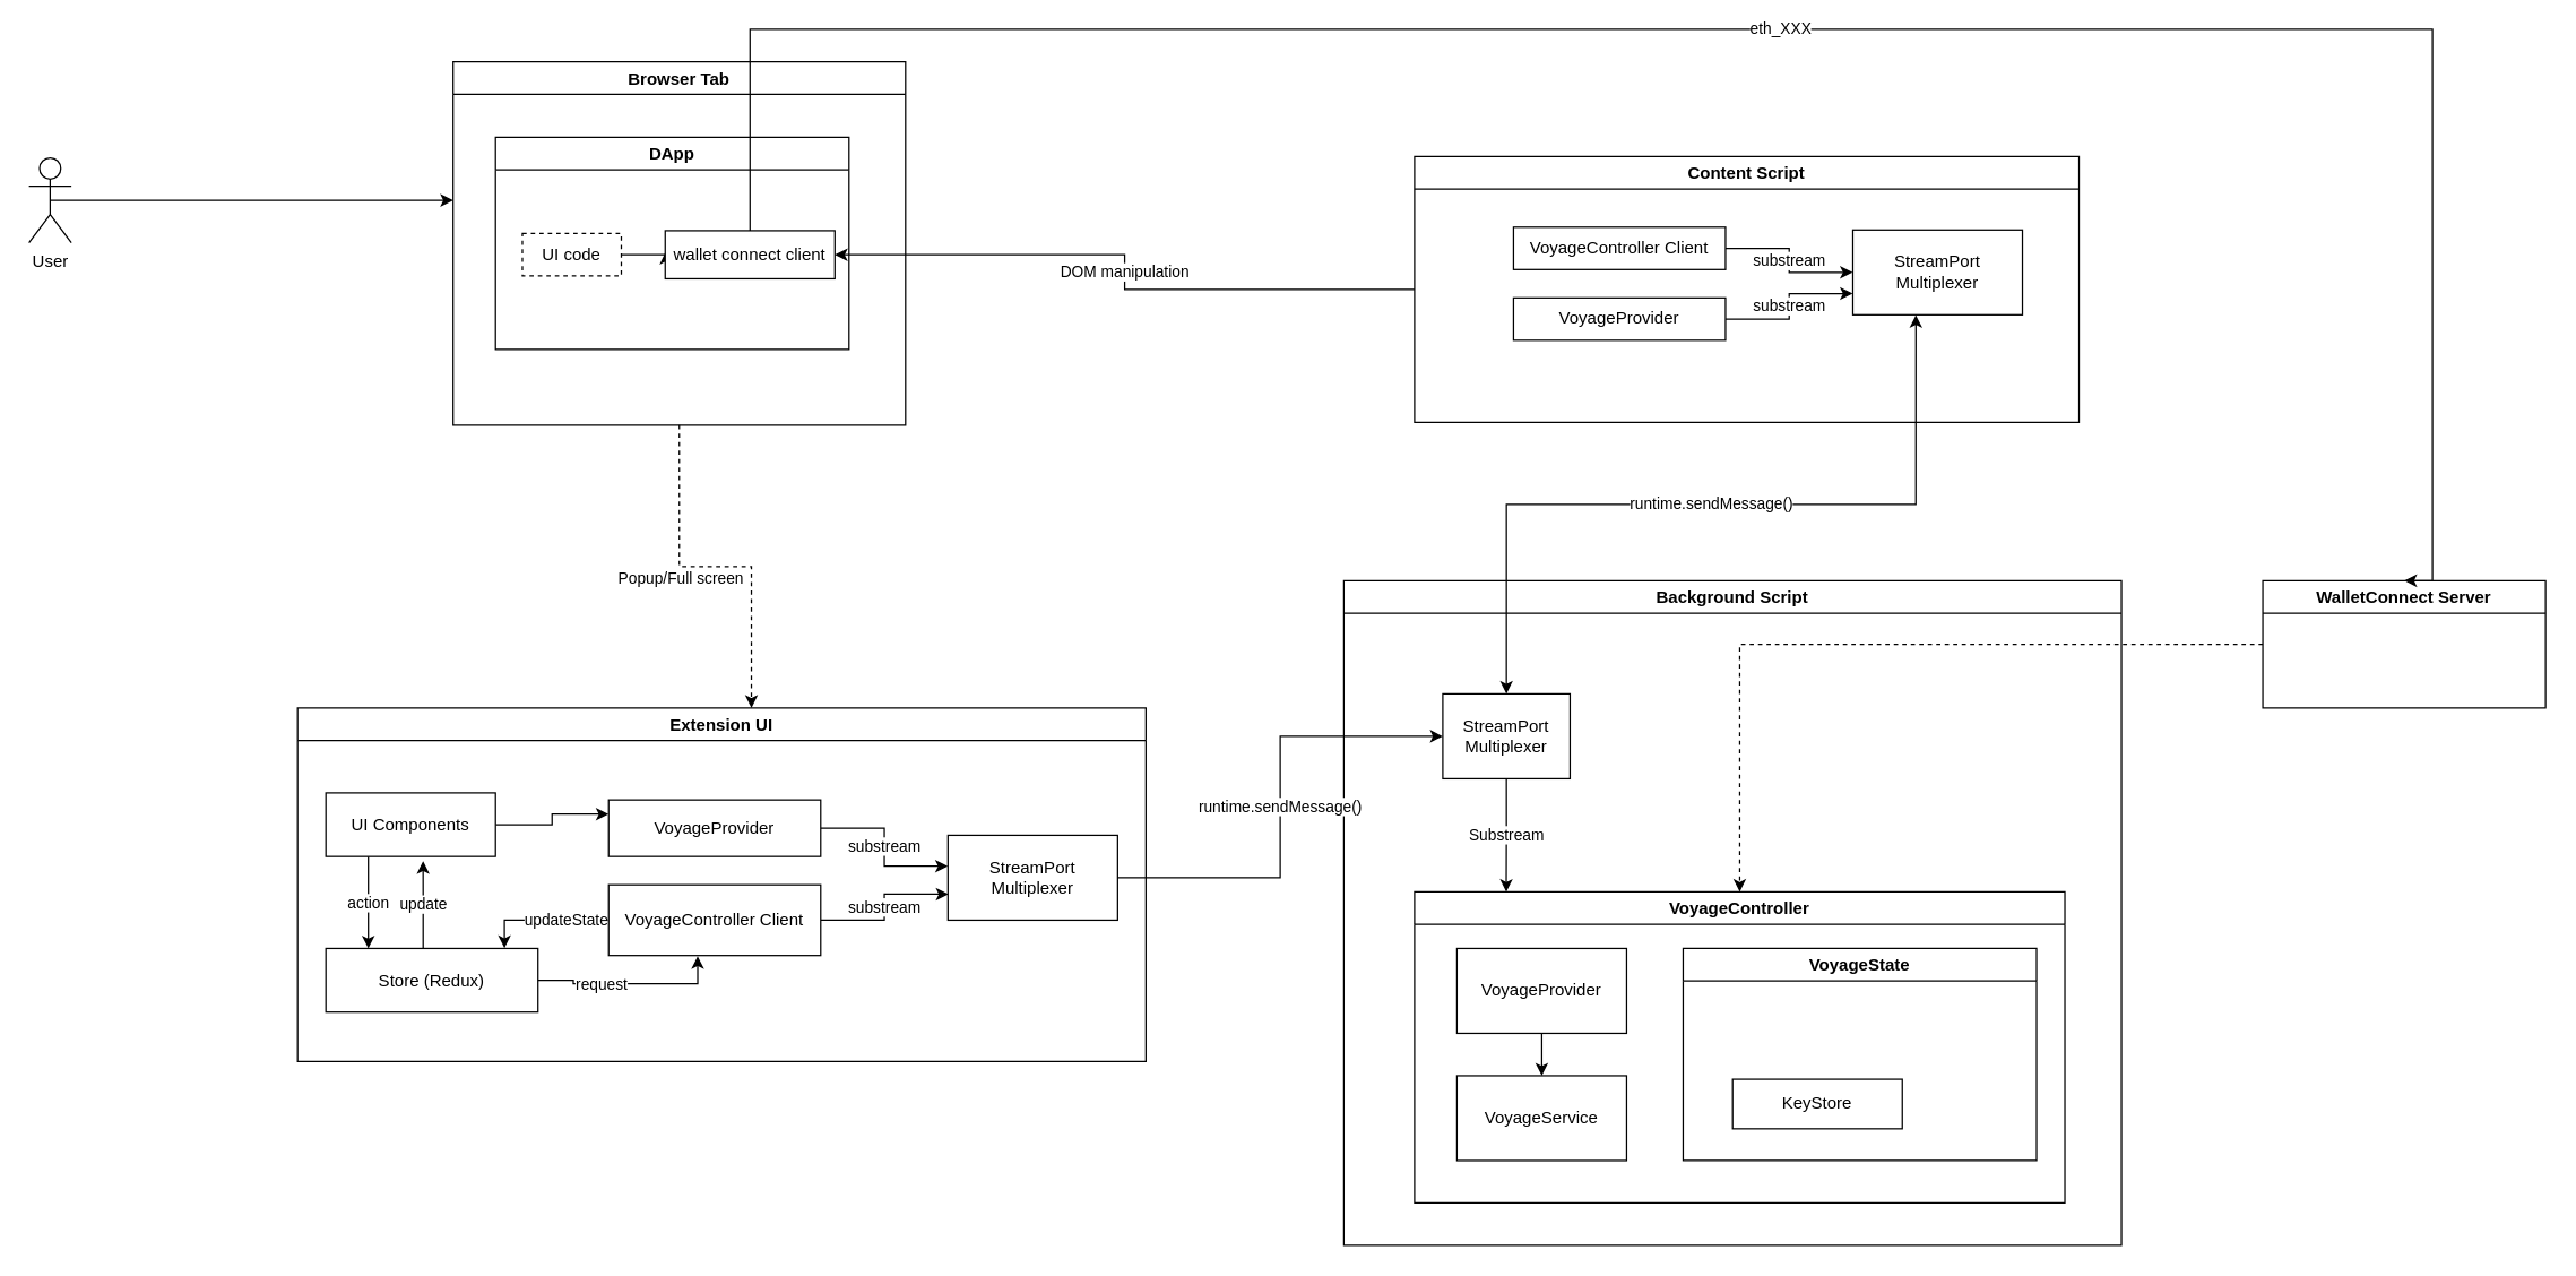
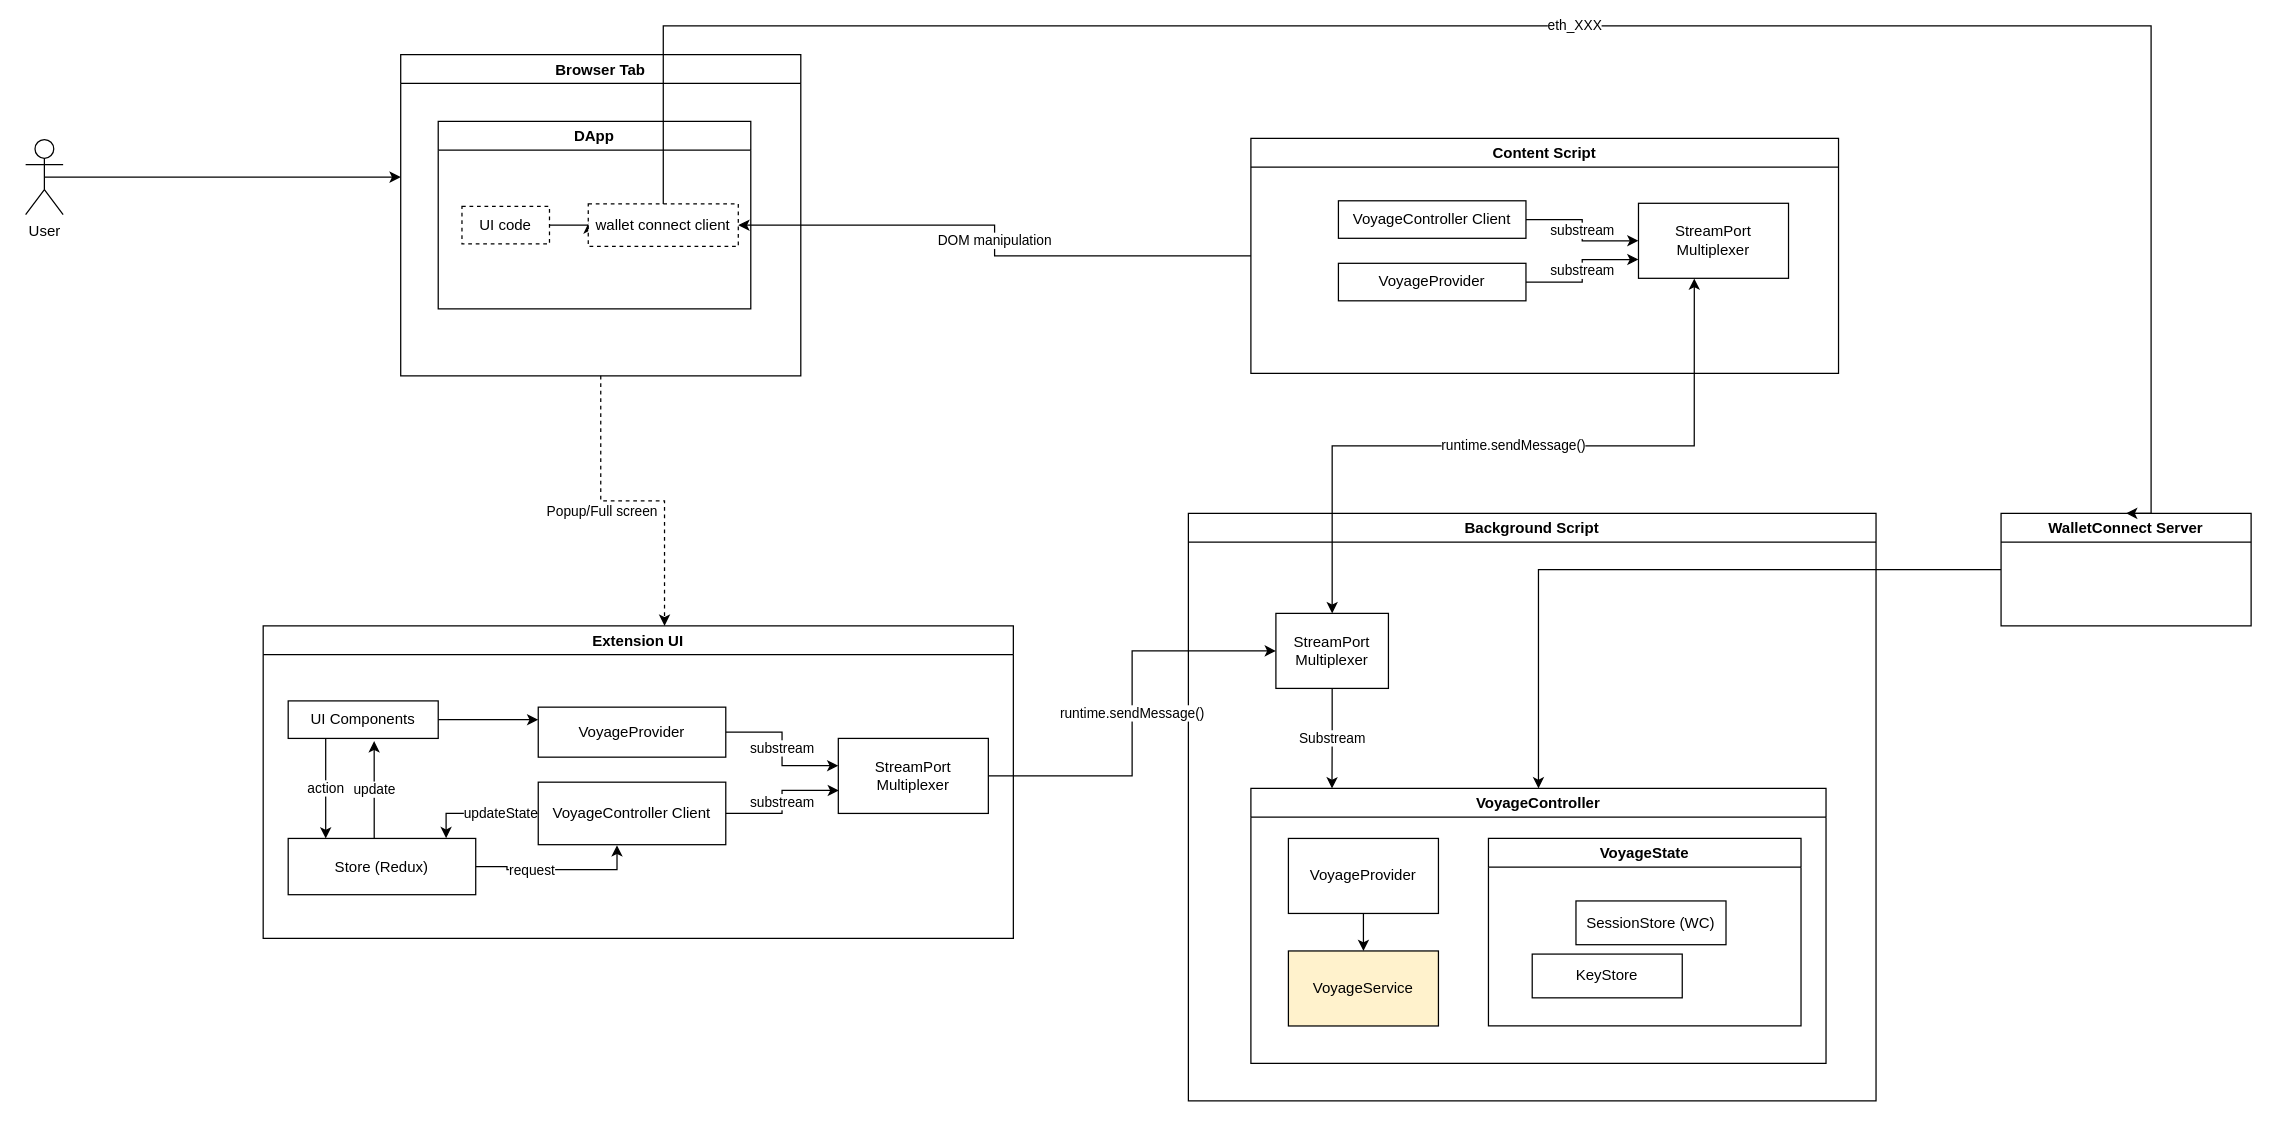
  <mxCell id="0" />
  <mxCell id="1" parent="0" />
  <mxCell id="2" style="edgeStyle=orthogonalEdgeStyle;rounded=0;orthogonalLoop=1;jettySize=auto;html=1;exitX=0.5;exitY=0.5;exitDx=0;exitDy=0;exitPerimeter=0;" edge="1" parent="1" source="3"><mxGeometry relative="1" as="geometry"><mxPoint x="320" y="141.048" as="targetPoint" /></mxGeometry></mxCell>
  <mxCell id="3" value="User" style="shape=umlActor;verticalLabelPosition=bottom;verticalAlign=top;html=1;outlineConnect=0;" vertex="1" parent="1"><mxGeometry x="20" y="111" width="30" height="60" as="geometry" /></mxCell>
- <mxCell id="4" style="edgeStyle=orthogonalEdgeStyle;rounded=0;orthogonalLoop=1;jettySize=auto;html=1;startArrow=none;startFill=0;endArrow=classic;endFill=1;dashed=1;" edge="1" parent="1" source="5" target="35"><mxGeometry relative="1" as="geometry" /></mxCell>
+ <mxCell id="4" style="edgeStyle=orthogonalEdgeStyle;rounded=0;orthogonalLoop=1;jettySize=auto;html=1;startArrow=none;startFill=0;endArrow=classic;endFill=1;" edge="1" parent="1" source="5" target="35"><mxGeometry relative="1" as="geometry" /></mxCell>
  <mxCell id="5" value="WalletConnect Server" style="swimlane;startSize=23;" vertex="1" parent="1"><mxGeometry x="1600" y="410" width="200" height="90" as="geometry" /></mxCell>
  <mxCell id="6" value="Extension UI" style="swimlane;" vertex="1" parent="1"><mxGeometry x="210" y="500" width="600" height="250" as="geometry" /></mxCell>
  <mxCell id="7" value="action" style="edgeStyle=orthogonalEdgeStyle;rounded=0;orthogonalLoop=1;jettySize=auto;html=1;" edge="1" parent="6" source="9" target="13"><mxGeometry relative="1" as="geometry"><Array as="points"><mxPoint x="50" y="120" /><mxPoint x="50" y="120" /></Array></mxGeometry></mxCell>
  <mxCell id="8" style="edgeStyle=orthogonalEdgeStyle;rounded=0;orthogonalLoop=1;jettySize=auto;html=1;exitX=1;exitY=0.5;exitDx=0;exitDy=0;entryX=0;entryY=0.25;entryDx=0;entryDy=0;" edge="1" parent="6" source="9" target="18"><mxGeometry relative="1" as="geometry" /></mxCell>
- <mxCell id="9" value="UI Components" style="rounded=0;whiteSpace=wrap;html=1;" vertex="1" parent="6"><mxGeometry x="20" y="60" width="120" height="45" as="geometry" /></mxCell>
+ <mxCell id="9" value="UI Components" style="rounded=0;whiteSpace=wrap;html=1;" vertex="1" parent="6"><mxGeometry x="20" y="60" width="120" height="30" as="geometry" /></mxCell>
  <mxCell id="10" style="edgeStyle=orthogonalEdgeStyle;rounded=0;orthogonalLoop=1;jettySize=auto;html=1;entryX=0.42;entryY=1.01;entryDx=0;entryDy=0;entryPerimeter=0;" edge="1" parent="6" source="13" target="16"><mxGeometry relative="1" as="geometry" /></mxCell>
  <mxCell id="11" value="request" style="edgeLabel;html=1;align=center;verticalAlign=middle;resizable=0;points=[];" vertex="1" connectable="0" parent="10"><mxGeometry x="-0.307" relative="1" as="geometry"><mxPoint as="offset" /></mxGeometry></mxCell>
  <mxCell id="12" value="update" style="edgeStyle=orthogonalEdgeStyle;rounded=0;orthogonalLoop=1;jettySize=auto;html=1;entryX=0.573;entryY=1.072;entryDx=0;entryDy=0;entryPerimeter=0;" edge="1" parent="6" source="13" target="9"><mxGeometry relative="1" as="geometry"><Array as="points"><mxPoint x="89" y="130" /></Array></mxGeometry></mxCell>
  <mxCell id="13" value="Store (Redux)" style="rounded=0;whiteSpace=wrap;html=1;" vertex="1" parent="6"><mxGeometry x="20" y="170" width="150" height="45" as="geometry" /></mxCell>
  <mxCell id="14" value="updateState" style="edgeStyle=orthogonalEdgeStyle;rounded=0;orthogonalLoop=1;jettySize=auto;html=1;entryX=0.842;entryY=-0.005;entryDx=0;entryDy=0;entryPerimeter=0;" edge="1" parent="6" source="16" target="13"><mxGeometry x="-0.35" relative="1" as="geometry"><mxPoint as="offset" /></mxGeometry></mxCell>
  <mxCell id="15" value="substream" style="edgeStyle=orthogonalEdgeStyle;rounded=0;orthogonalLoop=1;jettySize=auto;html=1;exitX=1;exitY=0.5;exitDx=0;exitDy=0;entryX=0.004;entryY=0.694;entryDx=0;entryDy=0;entryPerimeter=0;startArrow=none;startFill=0;endArrow=classic;endFill=1;" edge="1" parent="6" source="16" target="19"><mxGeometry relative="1" as="geometry" /></mxCell>
  <mxCell id="16" value="VoyageController Client" style="rounded=0;whiteSpace=wrap;html=1;" vertex="1" parent="6"><mxGeometry x="220" y="125" width="150" height="50" as="geometry" /></mxCell>
  <mxCell id="17" value="substream" style="edgeStyle=orthogonalEdgeStyle;rounded=0;orthogonalLoop=1;jettySize=auto;html=1;exitX=1;exitY=0.5;exitDx=0;exitDy=0;entryX=0;entryY=0.364;entryDx=0;entryDy=0;entryPerimeter=0;startArrow=none;startFill=0;endArrow=classic;endFill=1;" edge="1" parent="6" source="18" target="19"><mxGeometry relative="1" as="geometry" /></mxCell>
  <mxCell id="18" value="VoyageProvider" style="rounded=0;whiteSpace=wrap;html=1;" vertex="1" parent="6"><mxGeometry x="220" y="65" width="150" height="40" as="geometry" /></mxCell>
  <mxCell id="19" value="StreamPort Multiplexer" style="rounded=0;whiteSpace=wrap;html=1;" vertex="1" parent="6"><mxGeometry x="460" y="90" width="120" height="60" as="geometry" /></mxCell>
  <mxCell id="20" style="edgeStyle=orthogonalEdgeStyle;rounded=0;orthogonalLoop=1;jettySize=auto;html=1;exitX=0.5;exitY=1;exitDx=0;exitDy=0;entryX=0.535;entryY=0;entryDx=0;entryDy=0;entryPerimeter=0;dashed=1;" edge="1" parent="1" source="22" target="6"><mxGeometry relative="1" as="geometry" /></mxCell>
  <mxCell id="21" value="Popup/Full screen" style="edgeLabel;html=1;align=center;verticalAlign=middle;resizable=0;points=[];" vertex="1" connectable="0" parent="20"><mxGeometry x="-0.267" y="1" relative="1" as="geometry"><mxPoint x="-1" y="16" as="offset" /></mxGeometry></mxCell>
  <mxCell id="22" value="Browser Tab" style="swimlane;" vertex="1" parent="1"><mxGeometry x="320" y="43" width="320" height="257" as="geometry" /></mxCell>
  <mxCell id="23" value="DApp" style="swimlane;" vertex="1" parent="22"><mxGeometry x="30" y="53.5" width="250" height="150" as="geometry"><mxRectangle x="170" y="90" width="140" height="30" as="alternateBounds" /></mxGeometry></mxCell>
  <mxCell id="24" style="edgeStyle=orthogonalEdgeStyle;rounded=0;orthogonalLoop=1;jettySize=auto;html=1;exitX=1;exitY=0.5;exitDx=0;exitDy=0;entryX=0.004;entryY=0.432;entryDx=0;entryDy=0;entryPerimeter=0;" edge="1" parent="23" source="25" target="26"><mxGeometry relative="1" as="geometry" /></mxCell>
  <mxCell id="25" value="UI code" style="rounded=0;whiteSpace=wrap;html=1;dashed=1;" vertex="1" parent="23"><mxGeometry x="19" y="68" width="70" height="30" as="geometry" /></mxCell>
- <mxCell id="26" value="wallet connect client" style="rounded=0;whiteSpace=wrap;html=1;" vertex="1" parent="23"><mxGeometry x="120" y="66" width="120" height="34" as="geometry" /></mxCell>
+ <mxCell id="26" value="wallet connect client" style="rounded=0;whiteSpace=wrap;html=1;dashed=1;" vertex="1" parent="23"><mxGeometry x="120" y="66" width="120" height="34" as="geometry" /></mxCell>
  <mxCell id="27" value="DOM manipulation" style="edgeStyle=orthogonalEdgeStyle;rounded=0;orthogonalLoop=1;jettySize=auto;html=1;startArrow=none;startFill=0;endArrow=classic;endFill=1;" edge="1" parent="1" source="28" target="26"><mxGeometry relative="1" as="geometry" /></mxCell>
  <mxCell id="28" value="Content Script" style="swimlane;" vertex="1" parent="1"><mxGeometry x="1000" y="110" width="470" height="188" as="geometry" /></mxCell>
  <mxCell id="29" value="StreamPort Multiplexer" style="rounded=0;whiteSpace=wrap;html=1;" vertex="1" parent="28"><mxGeometry x="310" y="52" width="120" height="60" as="geometry" /></mxCell>
  <mxCell id="30" value="substream" style="edgeStyle=orthogonalEdgeStyle;rounded=0;orthogonalLoop=1;jettySize=auto;html=1;exitX=1;exitY=0.5;exitDx=0;exitDy=0;startArrow=none;startFill=0;endArrow=classic;endFill=1;" edge="1" parent="28" source="31" target="29"><mxGeometry relative="1" as="geometry" /></mxCell>
  <mxCell id="31" value="VoyageController Client" style="rounded=0;whiteSpace=wrap;html=1;" vertex="1" parent="28"><mxGeometry x="70" y="50" width="150" height="30" as="geometry" /></mxCell>
  <mxCell id="32" value="substream" style="edgeStyle=orthogonalEdgeStyle;rounded=0;orthogonalLoop=1;jettySize=auto;html=1;exitX=1;exitY=0.5;exitDx=0;exitDy=0;entryX=0;entryY=0.75;entryDx=0;entryDy=0;startArrow=none;startFill=0;endArrow=classic;endFill=1;" edge="1" parent="28" source="33" target="29"><mxGeometry relative="1" as="geometry" /></mxCell>
  <mxCell id="33" value="VoyageProvider" style="rounded=0;whiteSpace=wrap;html=1;" vertex="1" parent="28"><mxGeometry x="70" y="100" width="150" height="30" as="geometry" /></mxCell>
  <mxCell id="34" value="Background Script" style="swimlane;" vertex="1" parent="1"><mxGeometry x="950" y="410" width="550" height="470" as="geometry" /></mxCell>
  <mxCell id="35" value="VoyageController" style="swimlane;" vertex="1" parent="34"><mxGeometry x="50" y="220" width="460" height="220" as="geometry" /></mxCell>
- <mxCell id="36" value="VoyageService" style="rounded=0;whiteSpace=wrap;html=1;" vertex="1" parent="35"><mxGeometry x="30" y="130" width="120" height="60" as="geometry" /></mxCell>
+ <mxCell id="36" value="VoyageService" style="rounded=0;whiteSpace=wrap;html=1;fillColor=#fff2cc;" vertex="1" parent="35"><mxGeometry x="30" y="130" width="120" height="60" as="geometry" /></mxCell>
  <mxCell id="37" value="VoyageState" style="swimlane;" vertex="1" parent="35"><mxGeometry x="190" y="40" width="250" height="150" as="geometry" /></mxCell>
+ <mxCell id="38" value="SessionStore (WC)" style="rounded=0;whiteSpace=wrap;html=1;" vertex="1" parent="37"><mxGeometry x="70" y="50" width="120" height="35" as="geometry" /></mxCell>
  <mxCell id="39" value="KeyStore" style="rounded=0;whiteSpace=wrap;html=1;" vertex="1" parent="37"><mxGeometry x="35" y="92.5" width="120" height="35" as="geometry" /></mxCell>
  <mxCell id="40" style="edgeStyle=orthogonalEdgeStyle;rounded=0;orthogonalLoop=1;jettySize=auto;html=1;exitX=0.5;exitY=1;exitDx=0;exitDy=0;entryX=0.5;entryY=0;entryDx=0;entryDy=0;startArrow=none;startFill=0;endArrow=classic;endFill=1;" edge="1" parent="35" source="41" target="36"><mxGeometry relative="1" as="geometry" /></mxCell>
  <mxCell id="41" value="VoyageProvider" style="rounded=0;whiteSpace=wrap;html=1;" vertex="1" parent="35"><mxGeometry x="30" y="40" width="120" height="60" as="geometry" /></mxCell>
  <mxCell id="42" value="Substream" style="edgeStyle=orthogonalEdgeStyle;rounded=0;orthogonalLoop=1;jettySize=auto;html=1;exitX=0.5;exitY=1;exitDx=0;exitDy=0;entryX=0.141;entryY=0;entryDx=0;entryDy=0;entryPerimeter=0;" edge="1" parent="34" source="43" target="35"><mxGeometry relative="1" as="geometry" /></mxCell>
  <mxCell id="43" value="StreamPort Multiplexer" style="rounded=0;whiteSpace=wrap;html=1;" vertex="1" parent="34"><mxGeometry x="70" y="80" width="90" height="60" as="geometry" /></mxCell>
  <mxCell id="44" value="eth_XXX" style="edgeStyle=orthogonalEdgeStyle;rounded=0;orthogonalLoop=1;jettySize=auto;html=1;entryX=0.5;entryY=0;entryDx=0;entryDy=0;" edge="1" parent="1" source="26" target="5"><mxGeometry relative="1" as="geometry"><Array as="points"><mxPoint x="530" y="20" /><mxPoint x="1720" y="20" /></Array></mxGeometry></mxCell>
  <mxCell id="45" value="runtime.sendMessage()" style="edgeStyle=orthogonalEdgeStyle;rounded=0;orthogonalLoop=1;jettySize=auto;html=1;exitX=0.5;exitY=0;exitDx=0;exitDy=0;startArrow=classic;startFill=1;entryX=0.372;entryY=1.003;entryDx=0;entryDy=0;entryPerimeter=0;" edge="1" parent="1" source="43" target="29"><mxGeometry relative="1" as="geometry"><mxPoint x="1355" y="290" as="targetPoint" /></mxGeometry></mxCell>
  <mxCell id="46" value="runtime.sendMessage()" style="edgeStyle=orthogonalEdgeStyle;rounded=0;orthogonalLoop=1;jettySize=auto;html=1;exitX=1;exitY=0.5;exitDx=0;exitDy=0;entryX=0;entryY=0.5;entryDx=0;entryDy=0;startArrow=none;startFill=0;endArrow=classic;endFill=1;" edge="1" parent="1" source="19" target="43"><mxGeometry relative="1" as="geometry" /></mxCell>
